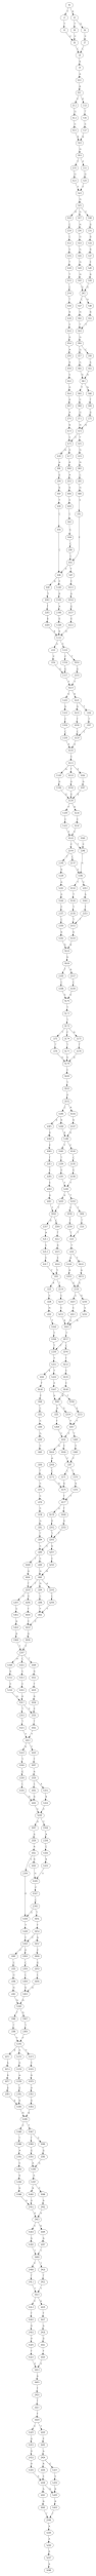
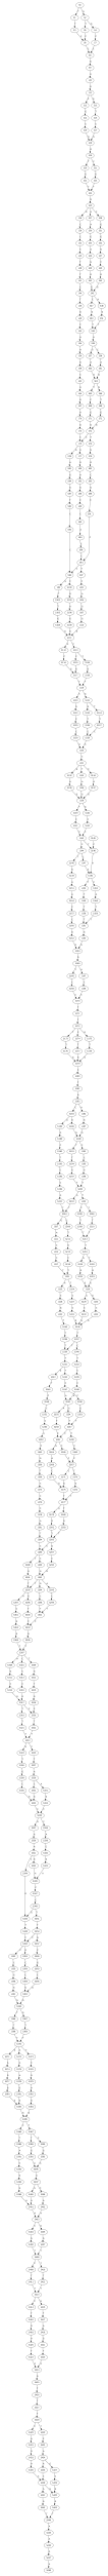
  strict digraph {
    fontname=Nunito
    node [fontname=Nunito]
    edge [fontname=Nunito]
    S0
    S1
    S2
    S3
    S4
    S5
    S6
    S7
    S8
    S9
    S10
    S11
    S12
    S13
    S14
    S15
    S16
    S17
    S18
    S19
    S20
    S21
    S22
    S23
    S24
    S25
    S26
    S27
    S28
    S29
    S30
    S31
    S32
    S33
    S34
    S35
    S36
    S37
    S38
    S39
    S40
    S41
    S42
    S43
    S44
    S45
    S46
    S47
    S48
    S49
    S50
    S51
    S52
    S53
    S54
    S55
    S56
    S57
    S58
    S59
    S60
    S61
    S62
    S63
    S64
    S65
    S66
    S67
    S68
    S69
    S70
    S71
    S72
    S73
    S74
    S75
    S76
    S77
    S78
    S79
    S80
    S81
    S82
    S83
    S84
    S85
    S86
    S87
    S88
    S89
    S90
    S91
    S92
    S93
    S94
    S95
    S96
    S97
    S98
    S99
    S100
    S101
    S102
    S103
    S104
    S105
    S106
    S107
    S108
    S109
    S110
    S111
    S112
    S113
    S114
    S115
    S116
    S117
    S118
    S119
    S120
    S121
    S122
    S123
    S124
    S125
    S126
    S127
    S128
    S129
    S130
    S131
    S132
    S133
    S134
    S135
    S136
    S137
    S138
    S139
    S140
    S141
    S142
    S143
    S144
    S148
    S146
    S147
    S145
    S149
    S150
    S151
    S152
    S153
    S154
    S155
    S156
    S157
    S158
    S159
    S160
    S161
    S162
    S163
    S164
    S165
    S166
    S167
    S168
    S169
    S170
    S171
    S172
    S173
    S174
    S175
    S176
    S177
    S178
    S179
    S180
    S181
    S182
    S183
    S184
    S185
    S186
    S187
    S188
    S189
    S190
    S191
    S192
    S193
    S194
    S195
    S196
    S197
    S198
    S199
    S200
    S201
    S202
    S203
    S204
    S205
    S206
    S207
    S208
    S209
    S210
    S211
    S212
    S213
    S214
    S215
    S216
    S217
    S218
    S219
    S220
    S221
    S222
    S223
    S224
    S225
    S226
    S227
    S228
    S229
    S230
    S231
    S232
    S233
    S234
    S235
    S236
    S237
    S238
    S239
    S240
    S241
    S242
    S243
    S244
    S245
    S246
    S247
    S248
    S249
    S250
    S251
    S252
    S253
    S254
    S255
    S256
    S257
    S258
    S259
    S260
    S261
    S262
    S263
    S264
    S265
    S266
    S267
    S268
    S269
    S270
    S271
    S272
    S273
    S274
    S275
    S276
    S277
    S278
    S279
    S280
    S281
    S282
    S283
    S284
    S285
    S286
    S287
    S288
    S289
    S290
    S291
    S292
    S293
    S294
    S295
    S296
    S297
    S298
    S299
    S300
    S301
    S302
    S303
    S304
    S305
    S306
    S307
    S308
    S309
    S310
    S311
    S312
    S313
    S314
    S315
    S316
    S317
    S318
    S319
    S320
    S321
    S322
    S323
    S324
    S325
    S326
    S327
    S328
    S329
    S330
    S331
    S332
    S333
    S334
    S335
    S336
    S337
    S338
    S339
    S340
    S341
    S342
    S343
    S344
    S345
    S346
    S347
    S348
    S349
    S350
    S351
    S352
    S353
    S354
    S355
    S356
    S357
    S358
    S359
    S360
    S361
    S362
    S363
    S364
    S365
    S366
    S367
    S368
    S369
    S370
    S371
    S372
    S373
    S374
    S375
    S376
    S377
    S378
    S379
    S380
    S381
    S382
    S383
    S384
    S385
    S386
    S387
    S388
    S389
    S390
    S391
    S392
    S393
    S394
    S395
    S396
    S397
    S398
    S399
    S400
    S401
    S402
    S403
    S404
    S405
    S406
    S407
    S408
    S409
    S410
    S411
    S412
    S413
    S414
    S415
    S416
    S417
    S418
    S419
    S420
    S421
    S422
    S423
    S424
    S425
    S426
    S427
    S428
    S429
    S430
    S431
    S432
    S433
    S434
    S435
    S436
    S437
    S438
    S439
    S440
    S441
    S442
    S443
    S444
    S445
    S446
    S447
    S448
    S0 -> S1 [label=T]
    S0 -> S2 [label=G]
    S1 -> S3 [label=T]
    S2 -> S4 [label=G]
    S2 -> S5 [label=T]
    S3 -> S6 [label=C]
    S4 -> S7 [label=C]
    S5 -> S6 [label=C]
    S6 -> S8 [label=C]
    S7 -> S8 [label=C]
    S8 -> S9 [label=G]
    S9 -> S10 [label=A]
    S10 -> S11 [label=G]
    S11 -> S12 [label=C]
    S11 -> S13 [label=G]
    S12 -> S14 [label=G]
    S13 -> S15 [label=T]
    S14 -> S16 [label=C]
    S15 -> S17 [label=C]
    S16 -> S18 [label=G]
    S17 -> S18 [label=G]
    S18 -> S19 [label=G]
    S19 -> S20 [label=T]
    S19 -> S21 [label=C]
    S20 -> S22 [label=G]
    S21 -> S23 [label=G]
    S22 -> S24 [label=T]
    S23 -> S24 [label=T]
    S24 -> S25 [label=G]
    S25 -> S26 [label=G]
    S25 -> S27 [label=A]
    S25 -> S28 [label=C]
    S26 -> S29 [label=C]
    S27 -> S30 [label=A]
    S28 -> S31 [label=G]
    S29 -> S32 [label=C]
    S30 -> S33 [label=G]
    S31 -> S34 [label=G]
    S32 -> S35 [label=C]
    S33 -> S36 [label=A]
    S34 -> S37 [label=G]
    S35 -> S38 [label=T]
    S36 -> S39 [label=G]
    S37 -> S40 [label=C]
    S38 -> S41 [label=T]
    S39 -> S42 [label=G]
    S40 -> S43 [label=G]
    S41 -> S44 [label=C]
    S42 -> S45 [label=G]
    S43 -> S45 [label=G]
    S44 -> S46 [label=T]
    S45 -> S47 [label=C]
    S45 -> S48 [label=A]
    S46 -> S49 [label=G]
    S47 -> S50 [label=G]
    S48 -> S51 [label=G]
    S49 -> S52 [label=C]
    S50 -> S53 [label=T]
    S51 -> S53 [label=T]
    S52 -> S54 [label=A]
    S53 -> S55 [label=A]
    S54 -> S56 [label=A]
    S55 -> S57 [label=G]
    S55 -> S58 [label=C]
    S56 -> S59 [label=G]
    S57 -> S60 [label=A]
    S58 -> S61 [label=A]
    S59 -> S62 [label=C]
    S60 -> S63 [label=G]
    S61 -> S63 [label=G]
    S62 -> S64 [label=A]
    S63 -> S65 [label=T]
    S63 -> S66 [label=G]
    S64 -> S67 [label=G]
    S65 -> S68 [label=C]
    S66 -> S69 [label=T]
    S67 -> S70 [label=A]
    S68 -> S71 [label=G]
    S69 -> S72 [label=G]
    S70 -> S73 [label=G]
    S71 -> S74 [label=G]
    S72 -> S74 [label=G]
    S73 -> S75 [label=C]
    S74 -> S75 [label=C]
    S74 -> S76 [label=T]
    S75 -> S77 [label=A]
    S75 -> S78 [label=G]
    S76 -> S79 [label=G]
    S77 -> S80 [label=G]
    S78 -> S81 [label=A]
    S79 -> S82 [label=G]
    S80 -> S83 [label=A]
    S81 -> S84 [label=G]
    S82 -> S85 [label=C]
    S83 -> S86 [label=G]
    S84 -> S87 [label=G]
    S85 -> S88 [label=G]
    S86 -> S89 [label=C]
    S87 -> S90 [label=T]
    S88 -> S91 [label=C]
    S89 -> S92 [label=C]
    S90 -> S93 [label=C]
    S91 -> S94 [label=C]
    S92 -> S95 [label=A]
    S93 -> S96 [label=C]
    S94 -> S96 [label=C]
    S94 -> S97 [label=T]
    S95 -> S98 [label=C]
    S96 -> S99 [label=G]
    S96 -> S100 [label=C]
    S97 -> S101 [label=C]
    S98 -> S94 [label=C]
    S99 -> S102 [label=T]
    S100 -> S103 [label=G]
    S101 -> S104 [label=A]
    S102 -> S105 [label=T]
    S103 -> S106 [label=A]
    S104 -> S107 [label=G]
    S105 -> S108 [label=G]
    S106 -> S109 [label=G]
    S107 -> S110 [label=G]
    S108 -> S111 [label=G]
    S109 -> S111 [label=G]
    S110 -> S111 [label=G]
    S111 -> S112 [label=A]
    S111 -> S113 [label=C]
    S112 -> S114 [label=C]
    S113 -> S115 [label=C]
    S113 -> S116 [label=T]
    S114 -> S117 [label=G]
    S115 -> S117 [label=G]
    S116 -> S118 [label=G]
    S117 -> S119 [label=T]
    S118 -> S119 [label=T]
    S119 -> S120 [label=C]
    S119 -> S121 [label=G]
    S120 -> S122 [label=G]
    S121 -> S123 [label=G]
    S121 -> S124 [label=T]
    S122 -> S125 [label=C]
    S123 -> S126 [label=T]
    S124 -> S127 [label=T]
    S125 -> S128 [label=C]
    S126 -> S129 [label=C]
    S127 -> S129 [label=C]
    S128 -> S130 [label=A]
    S129 -> S130 [label=A]
    S130 -> S131 [label=C]
    S131 -> S132 [label=G]
    S131 -> S133 [label=T]
    S131 -> S134 [label=C]
    S132 -> S135 [label=A]
    S133 -> S136 [label=A]
    S134 -> S137 [label=A]
    S135 -> S138 [label=G]
    S136 -> S138 [label=G]
    S137 -> S138 [label=G]
    S138 -> S139 [label=T]
    S138 -> S140 [label=G]
    S139 -> S141 [label=C]
    S140 -> S142 [label=C]
    S141 -> S143 [label=C]
    S142 -> S143 [label=C]
    S143 -> S144 [label=C]
    S143 -> S148 [label=T]
    S144 -> S146 [label=T]
    S144 -> S147 [label=C]
    S148 -> S150 [label=A]
    S146 -> S149 [label=G]
    S147 -> S150 [label=A]
    S145 -> S148 [label=C]
    S149 -> S151 [label=A]
    S150 -> S152 [label=T]
    S150 -> S153 [label=C]
    S151 -> S154 [label=A]
    S152 -> S155 [label=T]
    S153 -> S156 [label=A]
    S154 -> S157 [label=C]
    S155 -> S158 [label=T]
    S156 -> S159 [label=T]
    S157 -> S160 [label=C]
    S158 -> S161 [label=T]
    S159 -> S161 [label=T]
    S160 -> S162 [label=G]
    S161 -> S163 [label=G]
    S162 -> S164 [label=G]
    S163 -> S164 [label=G]
    S164 -> S165 [label=G]
    S165 -> S166 [label=T]
    S165 -> S167 [label=A]
    S166 -> S168 [label=C]
    S167 -> S169 [label=C]
    S168 -> S170 [label=C]
    S169 -> S170 [label=C]
    S170 -> S171 [label=T]
    S171 -> S172 [label=T]
    S172 -> S173 [label=T]
    S172 -> S174 [label=C]
    S172 -> S175 [label=G]
    S173 -> S176 [label=T]
    S174 -> S177 [label=T]
    S175 -> S178 [label=T]
    S176 -> S179 [label=G]
    S177 -> S179 [label=G]
    S178 -> S179 [label=G]
    S179 -> S180 [label=C]
    S180 -> S181 [label=T]
    S181 -> S182 [label=A]
    S182 -> S183 [label=C]
    S182 -> S184 [label=A]
    S183 -> S185 [label=A]
    S183 -> S186 [label=G]
    S184 -> S187 [label=G]
    S185 -> S188 [label=A]
    S186 -> S189 [label=G]
    S187 -> S189 [label=G]
    S188 -> S190 [label=C]
    S189 -> S191 [label=T]
    S189 -> S192 [label=C]
    S190 -> S193 [label=T]
    S191 -> S194 [label=T]
    S192 -> S195 [label=C]
    S193 -> S196 [label=C]
    S194 -> S197 [label=G]
    S195 -> S198 [label=G]
    S196 -> S199 [label=C]
    S197 -> S200 [label=T]
    S198 -> S200 [label=T]
    S199 -> S201 [label=A]
    S200 -> S202 [label=A]
    S200 -> S203 [label=T]
    S201 -> S204 [label=T]
    S202 -> S204 [label=T]
    S203 -> S205 [label=C]
    S203 -> S206 [label=T]
    S204 -> S207 [label=G]
    S204 -> S208 [label=C]
    S205 -> S209 [label=T]
    S206 -> S210 [label=T]
    S207 -> S211 [label=A]
    S208 -> S212 [label=T]
    S209 -> S213 [label=T]
    S210 -> S213 [label=T]
    S211 -> S214 [label=C]
    S212 -> S215 [label=G]
    S213 -> S216 [label=T]
    S214 -> S217 [label=C]
    S215 -> S218 [label=C]
    S216 -> S219 [label=G]
    S216 -> S220 [label=T]
    S217 -> S221 [label=T]
    S218 -> S221 [label=T]
    S219 -> S222 [label=G]
    S220 -> S223 [label=G]
    S221 -> S224 [label=T]
    S221 -> S225 [label=A]
    S222 -> S226 [label=G]
    S223 -> S226 [label=G]
    S224 -> S227 [label=C]
    S225 -> S228 [label=C]
    S226 -> S229 [label=A]
    S226 -> S230 [label=G]
    S227 -> S231 [label=C]
    S228 -> S232 [label=G]
    S229 -> S233 [label=C]
    S230 -> S234 [label=C]
    S231 -> S235 [label=G]
    S232 -> S236 [label=T]
    S233 -> S235 [label=G]
    S234 -> S235 [label=G]
    S235 -> S237 [label=T]
    S236 -> S238 [label=T]
    S237 -> S239 [label=T]
    S237 -> S240 [label=C]
    S238 -> S239 [label=T]
    S239 -> S241 [label=T]
    S240 -> S242 [label=T]
    S241 -> S243 [label=G]
    S241 -> S244 [label=T]
    S242 -> S245 [label=C]
    S243 -> S246 [label=T]
    S244 -> S247 [label=C]
    S245 -> S248 [label=C]
    S246 -> S249 [label=C]
    S247 -> S250 [label=C]
    S247 -> S251 [label=A]
    S248 -> S251 [label=A]
    S249 -> S252 [label=C]
    S250 -> S253 [label=G]
    S251 -> S254 [label=G]
    S251 -> S255 [label=A]
    S252 -> S256 [label=C]
    S253 -> S257 [label=T]
    S254 -> S257 [label=T]
    S255 -> S258 [label=T]
    S256 -> S259 [label=A]
    S257 -> S260 [label=T]
    S257 -> S261 [label=C]
    S258 -> S261 [label=C]
    S259 -> S262 [label=C]
    S260 -> S263 [label=C]
    S261 -> S264 [label=G]
    S261 -> S265 [label=C]
+   S262 -> S266 [label=G]
    S263 -> S267 [label=C]
    S264 -> S268 [label=A]
    S265 -> S267 [label=C]
    S266 -> S269 [label=T]
    S267 -> S270 [label=T]
    S267 -> S271 [label=C]
    S268 -> S272 [label=C]
    S269 -> S273 [label=C]
    S270 -> S274 [label=G]
    S271 -> S275 [label=G]
    S272 -> S275 [label=G]
    S273 -> S276 [label=C]
    S274 -> S277 [label=T]
    S275 -> S277 [label=T]
    S276 -> S278 [label=C]
    S277 -> S279 [label=A]
    S277 -> S280 [label=T]
    S278 -> S281 [label=A]
    S279 -> S282 [label=G]
    S280 -> S283 [label=G]
    S281 -> S284 [label=T]
    S282 -> S285 [label=T]
    S283 -> S285 [label=T]
    S284 -> S286 [label=C]
    S285 -> S286 [label=C]
    S285 -> S287 [label=G]
    S286 -> S288 [label=T]
    S286 -> S289 [label=C]
    S287 -> S290 [label=C]
    S288 -> S291 [label=G]
    S289 -> S292 [label=G]
    S290 -> S292 [label=G]
    S291 -> S293 [label=T]
    S292 -> S293 [label=T]
    S292 -> S294 [label=G]
    S292 -> S295 [label=A]
    S293 -> S296 [label=G]
    S293 -> S297 [label=A]
    S294 -> S298 [label=C]
    S295 -> S299 [label=C]
    S296 -> S300 [label=T]
    S297 -> S301 [label=C]
    S298 -> S302 [label=T]
    S299 -> S302 [label=T]
    S300 -> S303 [label=C]
    S301 -> S304 [label=G]
    S302 -> S303 [label=C]
    S303 -> S305 [label=G]
    S304 -> S306 [label=G]
    S305 -> S307 [label=T]
    S306 -> S307 [label=T]
    S307 -> S308 [label=A]
    S307 -> S309 [label=T]
    S307 -> S310 [label=C]
    S308 -> S311 [label=G]
    S309 -> S312 [label=G]
    S310 -> S313 [label=C]
    S311 -> S314 [label=C]
    S312 -> S315 [label=T]
    S313 -> S316 [label=C]
    S314 -> S317 [label=G]
    S315 -> S318 [label=G]
    S316 -> S317 [label=G]
    S317 -> S319 [label=T]
    S317 -> S320 [label=C]
    S318 -> S320 [label=C]
    S319 -> S321 [label=T]
    S320 -> S322 [label=T]
    S321 -> S323 [label=T]
    S322 -> S323 [label=T]
    S323 -> S324 [label=G]
    S323 -> S325 [label=C]
    S324 -> S326 [label=T]
    S325 -> S327 [label=T]
    S326 -> S328 [label=G]
    S327 -> S329 [label=A]
    S328 -> S330 [label=C]
    S329 -> S331 [label=A]
    S329 -> S332 [label=C]
    S330 -> S333 [label=G]
    S331 -> S334 [label=G]
    S332 -> S333 [label=G]
    S333 -> S335 [label=C]
    S334 -> S335 [label=C]
    S335 -> S336 [label=C]
    S335 -> S337 [label=G]
    S336 -> S338 [label=A]
    S337 -> S339 [label=A]
    S338 -> S340 [label=C]
    S339 -> S341 [label=A]
    S340 -> S342 [label=G]
    S341 -> S343 [label=G]
    S341 -> S344 [label=C]
    S342 -> S345 [label=A]
    S343 -> S345 [label=A]
    S344 -> S346 [label=G]
    S345 -> S347 [label=C]
    S346 -> S348 [label=T]
    S347 -> S349 [label=C]
    S348 -> S350 [label=C]
    S349 -> S346 [label=G]
    S349 -> S351 [label=T]
    S350 -> S352 [label=C]
    S350 -> S353 [label=G]
    S351 -> S354 [label=T]
    S352 -> S355 [label=C]
    S353 -> S356 [label=C]
    S354 -> S350 [label=C]
    S354 -> S357 [label=G]
    S355 -> S358 [label=G]
    S356 -> S359 [label=C]
    S357 -> S360 [label=C]
    S358 -> S361 [label=G]
    S359 -> S362 [label=G]
    S360 -> S363 [label=G]
    S361 -> S364 [label=G]
    S362 -> S364 [label=G]
    S363 -> S365 [label=C]
    S364 -> S366 [label=T]
    S364 -> S367 [label=G]
    S365 -> S362 [label=G]
    S366 -> S368 [label=T]
    S367 -> S369 [label=T]
    S368 -> S370 [label=T]
    S369 -> S370 [label=T]
    S370 -> S371 [label=G]
    S370 -> S372 [label=A]
    S370 -> S373 [label=T]
    S371 -> S374 [label=A]
    S372 -> S375 [label=A]
    S373 -> S376 [label=C]
    S374 -> S377 [label=G]
    S375 -> S378 [label=A]
    S376 -> S379 [label=G]
    S377 -> S380 [label=G]
    S378 -> S381 [label=G]
    S379 -> S382 [label=A]
    S380 -> S383 [label=G]
    S381 -> S383 [label=G]
    S382 -> S384 [label=G]
    S383 -> S385 [label=G]
    S384 -> S385 [label=G]
    S385 -> S386 [label=C]
    S385 -> S387 [label=T]
    S386 -> S388 [label=T]
    S387 -> S389 [label=T]
    S387 -> S390 [label=C]
    S388 -> S391 [label=A]
    S389 -> S392 [label=G]
    S390 -> S393 [label=G]
    S391 -> S394 [label=C]
    S392 -> S395 [label=A]
    S393 -> S395 [label=A]
    S394 -> S396 [label=G]
    S395 -> S397 [label=A]
    S396 -> S398 [label=G]
    S397 -> S399 [label=C]
    S397 -> S400 [label=G]
    S398 -> S401 [label=A]
    S399 -> S402 [label=A]
    S400 -> S401 [label=A]
    S401 -> S403 [label=A]
    S402 -> S403 [label=A]
    S403 -> S404 [label=C]
    S403 -> S405 [label=G]
    S404 -> S406 [label=G]
    S405 -> S407 [label=G]
    S406 -> S408 [label=T]
    S407 -> S408 [label=T]
    S408 -> S409 [label=C]
    S408 -> S410 [label=T]
    S409 -> S411 [label=T]
    S410 -> S412 [label=T]
    S411 -> S413 [label=T]
    S412 -> S413 [label=T]
    S413 -> S414 [label=C]
    S413 -> S415 [label=G]
    S414 -> S416 [label=T]
    S415 -> S417 [label=T]
    S416 -> S418 [label=G]
    S417 -> S419 [label=A]
    S418 -> S420 [label=A]
    S419 -> S421 [label=G]
    S420 -> S422 [label=T]
    S421 -> S423 [label=T]
    S422 -> S424 [label=A]
    S423 -> S424 [label=A]
    S424 -> S425 [label=G]
    S425 -> S426 [label=T]
    S426 -> S427 [label=T]
    S427 -> S428 [label=T]
    S428 -> S429 [label=C]
    S428 -> S430 [label=T]
    S429 -> S431 [label=A]
    S430 -> S432 [label=C]
    S431 -> S433 [label=G]
    S432 -> S434 [label=A]
    S433 -> S435 [label=A]
    S434 -> S436 [label=A]
    S434 -> S437 [label=G]
    S435 -> S438 [label=C]
    S436 -> S438 [label=C]
    S437 -> S439 [label=C]
    S438 -> S440 [label=G]
    S438 -> S441 [label=A]
    S439 -> S440 [label=G]
    S440 -> S442 [label=G]
    S441 -> S443 [label=G]
    S442 -> S444 [label=T]
    S443 -> S444 [label=T]
    S444 -> S445 [label=A]
    S445 -> S446 [label=A]
    S446 -> S447 [label=A]
    S447 -> S448 [label=A]
  }
